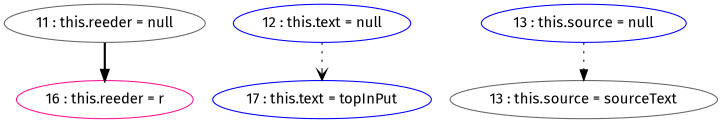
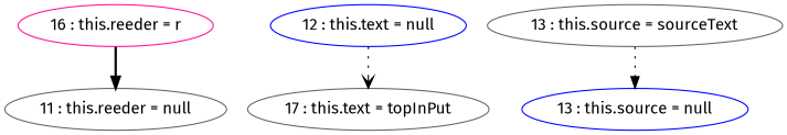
  digraph {
    fontname="Fira Sans"
    node [color=blue fontname="Fira Sans"]
    edge [arrowhead=normal fontname="Fira Sans" style=dotted]
    "16 : this.reeder = r" [color=deeppink]
    "11 : this.reeder = null" [color=gray40]
    "12 : this.text = null"
-   "17 : this.text = topInPut"
+   "17 : this.text = topInPut" [color=gray40]
    "13 : this.source = null"
    n6 [color=gray40 label="13 : this.source = sourceText"]
-   "11 : this.reeder = null" -> "16 : this.reeder = r" [style=bold]
+   "16 : this.reeder = r" -> "11 : this.reeder = null" [style=bold]
    "12 : this.text = null" -> "17 : this.text = topInPut" [arrowhead=vee]
-   "13 : this.source = null" -> n6
+   n6 -> "13 : this.source = null"
  }
